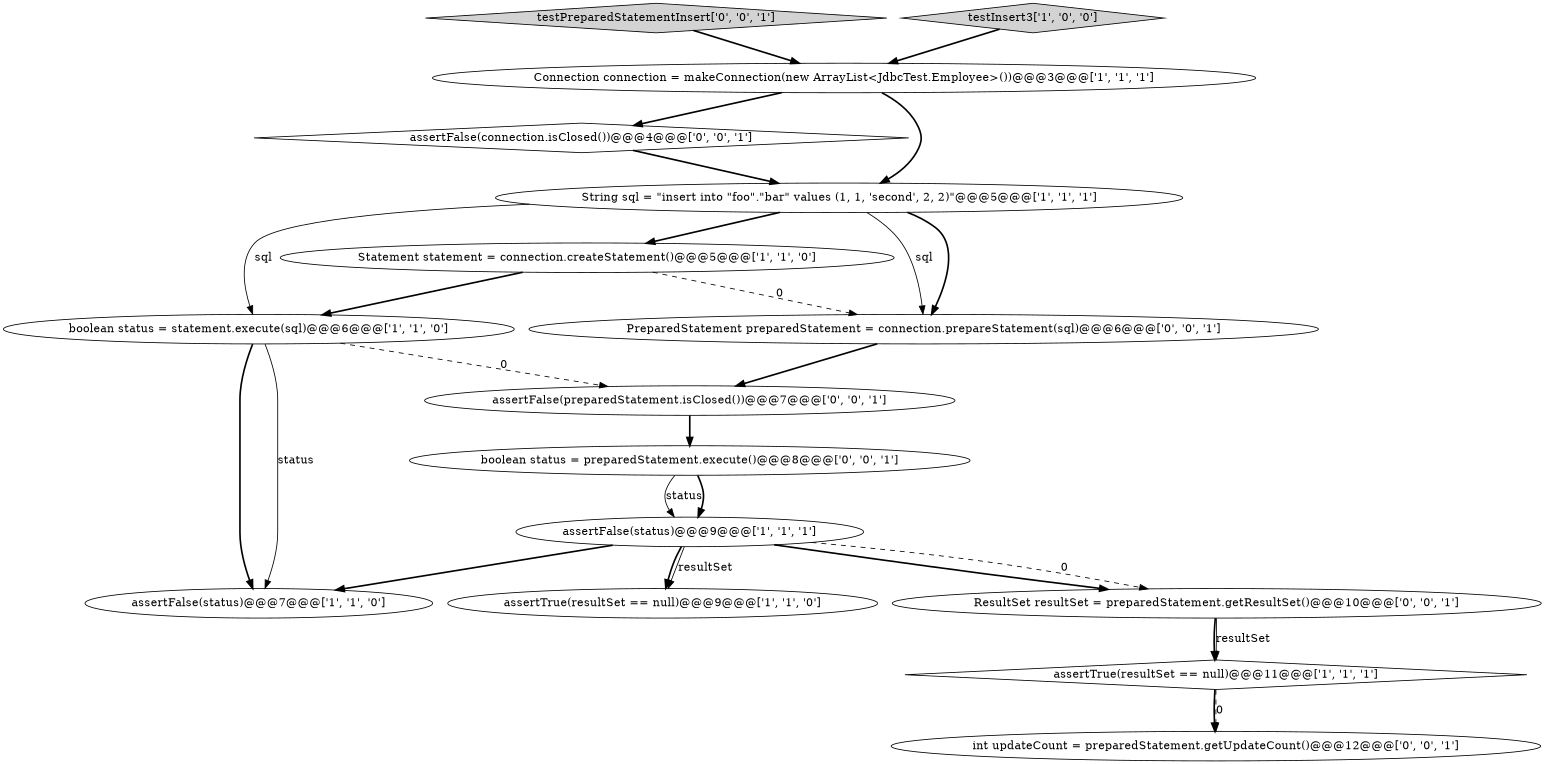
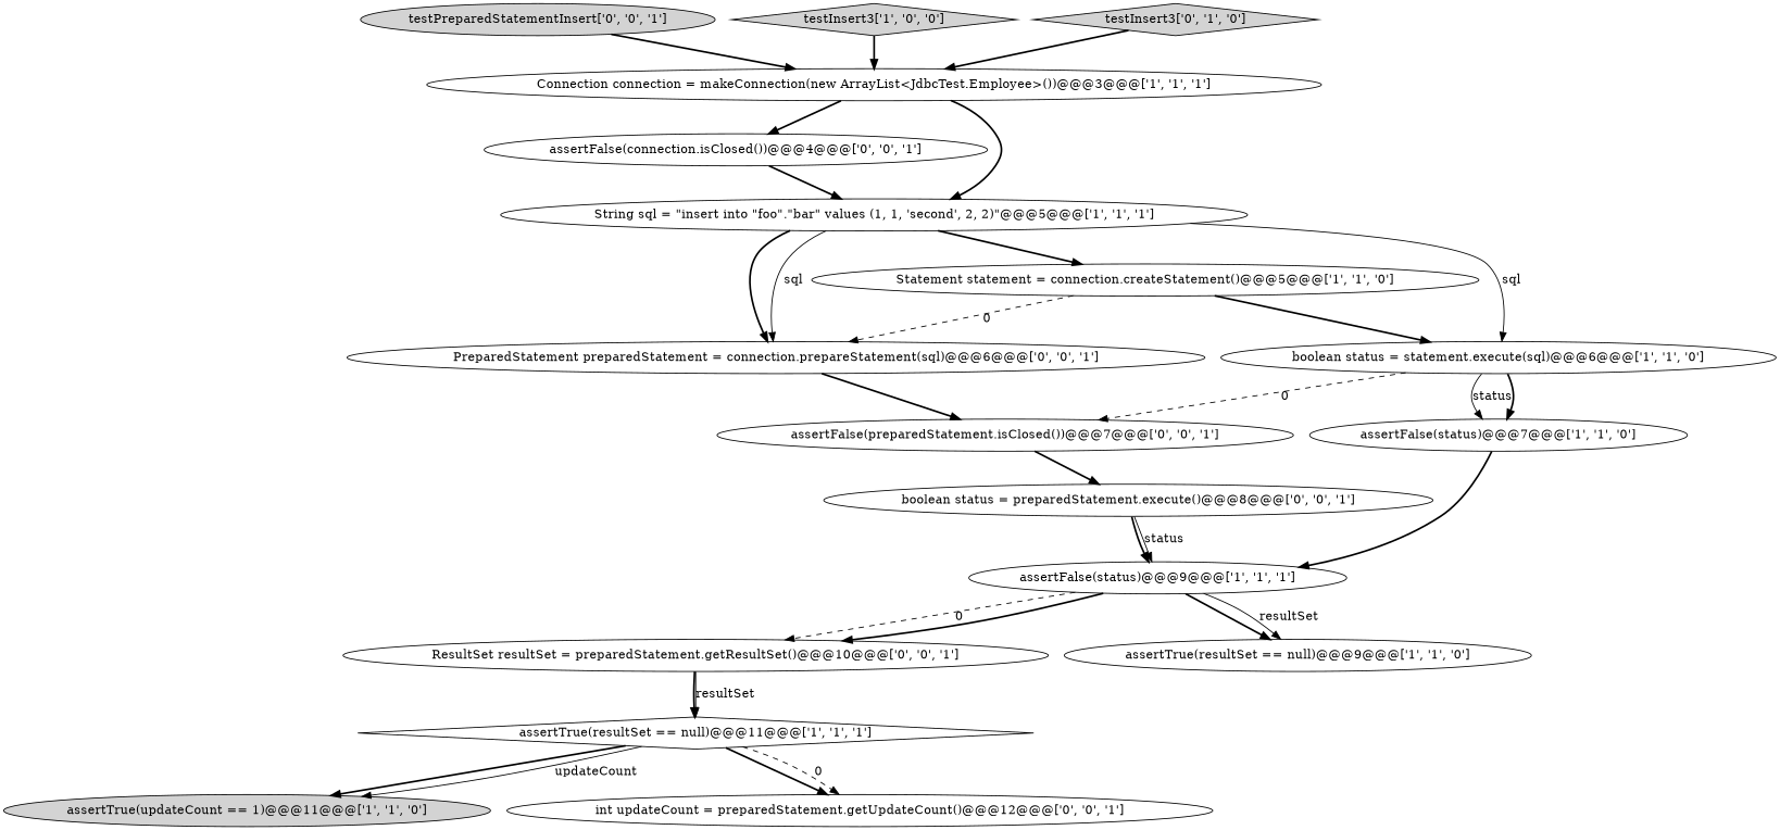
  digraph {
    node [fillcolor=white shape=ellipse style=filled]
    edge [style=bold]
    n1 [label="assertFalse(status)@@@7@@@['1', '1', '0']"]
    n2 [label="assertFalse(status)@@@9@@@['1', '1', '1']"]
    n3 [label="ResultSet resultSet = preparedStatement.getResultSet()@@@10@@@['0', '0', '1']"]
    n4 [label="assertTrue(resultSet == null)@@@9@@@['1', '1', '0']"]
    n5 [label="assertTrue(resultSet == null)@@@11@@@['1', '1', '1']" shape=diamond]
    n6 [label="boolean status = preparedStatement.execute()@@@8@@@['0', '0', '1']"]
-   n7 [label="assertFalse(connection.isClosed())@@@4@@@['0', '0', '1']" shape=diamond]
+   n7 [label="assertFalse(connection.isClosed())@@@4@@@['0', '0', '1']"]
    n8 [label="String sql = \"insert into \"foo\".\"bar\" values (1, 1, 'second', 2, 2)\"@@@5@@@['1', '1', '1']"]
    n9 [label="Statement statement = connection.createStatement()@@@5@@@['1', '1', '0']"]
    n10 [label="PreparedStatement preparedStatement = connection.prepareStatement(sql)@@@6@@@['0', '0', '1']"]
    n11 [label="boolean status = statement.execute(sql)@@@6@@@['1', '1', '0']"]
    n12 [label="Connection connection = makeConnection(new ArrayList<JdbcTest.Employee>())@@@3@@@['1', '1', '1']"]
+   n13 [fillcolor=lightgray label="assertTrue(updateCount == 1)@@@11@@@['1', '1', '0']"]
    n14 [label="int updateCount = preparedStatement.getUpdateCount()@@@12@@@['0', '0', '1']"]
    n15 [label="assertFalse(preparedStatement.isClosed())@@@7@@@['0', '0', '1']"]
-   n16 [fillcolor=lightgray label="testPreparedStatementInsert['0', '0', '1']" shape=diamond]
+   n16 [fillcolor=lightgray label="testPreparedStatementInsert['0', '0', '1']"]
    n17 [fillcolor=lightgray label="testInsert3['1', '0', '0']" shape=diamond]
-   n2 -> n1
+   n18 [fillcolor=lightgray label="testInsert3['0', '1', '0']" shape=diamond]
+   n1 -> n2
    n2 -> n3 [label=0 style=dashed]
    n2 -> n3
    n2 -> n4
    n2 -> n4 [label=resultSet style=solid]
    n3 -> n5
    n3 -> n5 [label=resultSet style=solid]
+   n5 -> n13
+   n5 -> n13 [label=updateCount style=solid]
    n5 -> n14
    n5 -> n14 [label=0 style=dashed]
    n6 -> n2 [label=status style=solid]
    n6 -> n2
    n7 -> n8
    n8 -> n9
    n8 -> n10
    n8 -> n10 [label=sql style=solid]
    n8 -> n11 [label=sql style=solid]
    n9 -> n10 [label=0 style=dashed]
    n9 -> n11
    n10 -> n15
    n11 -> n1 [label=status style=solid]
    n11 -> n1
    n11 -> n15 [label=0 style=dashed]
    n12 -> n7
    n12 -> n8
    n15 -> n6
    n16 -> n12
    n17 -> n12
+   n18 -> n12
  }
